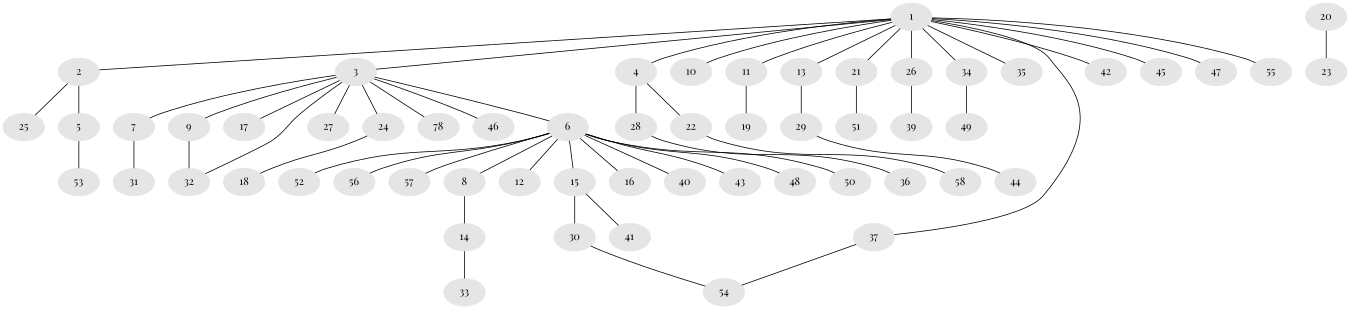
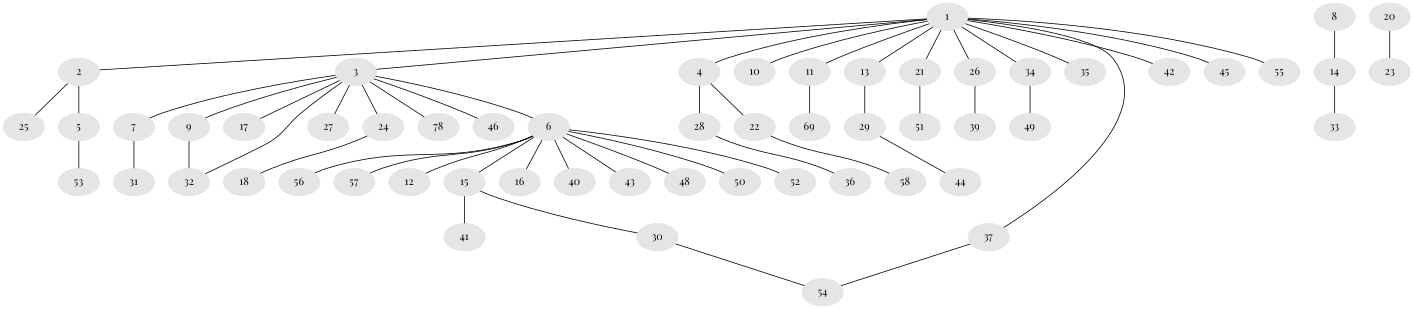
  graph {
    fontname="Playfair Display"
    node [color=gray90 fontname="Playfair Display" style=filled]
    edge [fontname="Playfair Display" weight=1.0]
    1
    2
    3
    4
    10
    11
    13
    21
    26
    34
    35
    37
    42
    45
-   47
    55
    5
    25
    6
    7
    9
    17
    24
    27
    32
    n26 [label=78]
    46
    22
    28
-   19
+   19 [label=69]
    29
    51
    39
    49
    54
    53
    8
    12
    15
    16
    40
    43
    48
    50
    52
    56
    57
    31
    18
    58
    36
    14
    30
    41
    33
    20
    23
    44
    1 -- 2
    1 -- 3
    1 -- 4
    1 -- 10
    1 -- 11
    1 -- 13
    1 -- 21
    1 -- 26
    1 -- 34
    1 -- 35
    1 -- 37
    1 -- 42
    1 -- 45
-   1 -- 47
    1 -- 55
    2 -- 5 [weight=2.0]
    2 -- 25
    3 -- 6
    3 -- 7
    3 -- 9
    3 -- 17
    3 -- 24
    3 -- 27
    3 -- 32
    3 -- n26
    3 -- 46
    4 -- 22
    4 -- 28
    11 -- 19
    13 -- 29
    21 -- 51
    26 -- 39
    34 -- 49
    37 -- 54
    5 -- 53
-   6 -- 8
    6 -- 12
    6 -- 15
    6 -- 16
    6 -- 40
    6 -- 43
    6 -- 48
    6 -- 50
    6 -- 52
    6 -- 56
    6 -- 57
    7 -- 31
    9 -- 32
    24 -- 18
    22 -- 58
    28 -- 36
    29 -- 44
    8 -- 14
    15 -- 30
    15 -- 41
    14 -- 33
    30 -- 54
    20 -- 23 [weight=2.0]
  }
